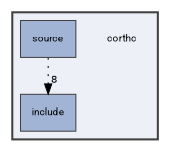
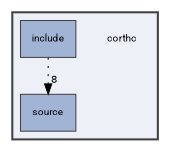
  digraph {
    compound=true
    fontname=Roboto
    node [fontname=Roboto fontsize=10 shape=box color=grey25 fillcolor="#a2b4d6" style="filled,"]
    n1 [label=corthc shape=plaintext color="" fillcolor="" style=""]
    n2 [label=include]
    n3 [label=source]
    subgraph cluster_1 {
      bgcolor="#edf0f7"
      fontsize=10
      pencolor=grey25
      style="filled,bold,"
      n1
      n2
      n3
    }
-   n3 -> n2 [fontname=Roboto fontsize=10 headlabel=8 labeldistance=1.5 labelfontname=Helvetica labelfontsize=10 style=dotted]
+   n2 -> n3 [fontname=Roboto fontsize=10 headlabel=8 labeldistance=1.5 labelfontname=Helvetica labelfontsize=10 style=dotted]
  }
